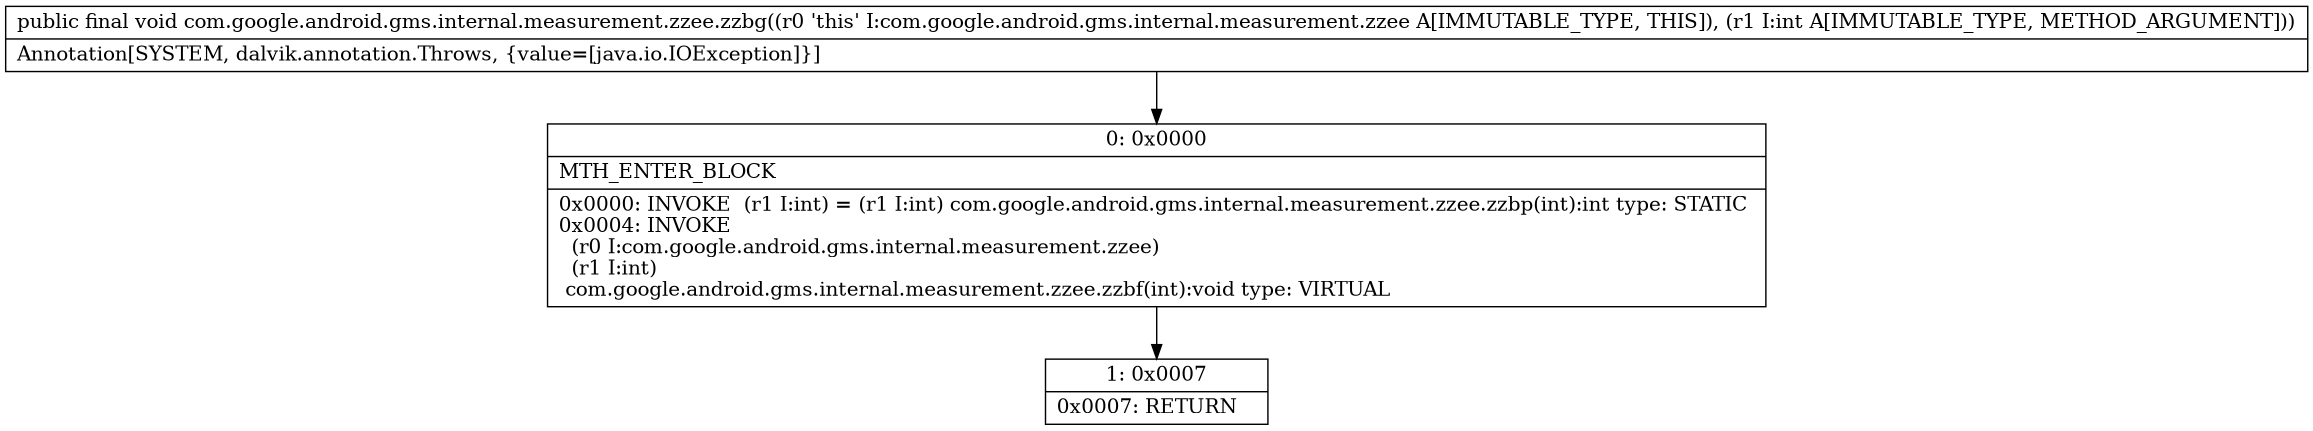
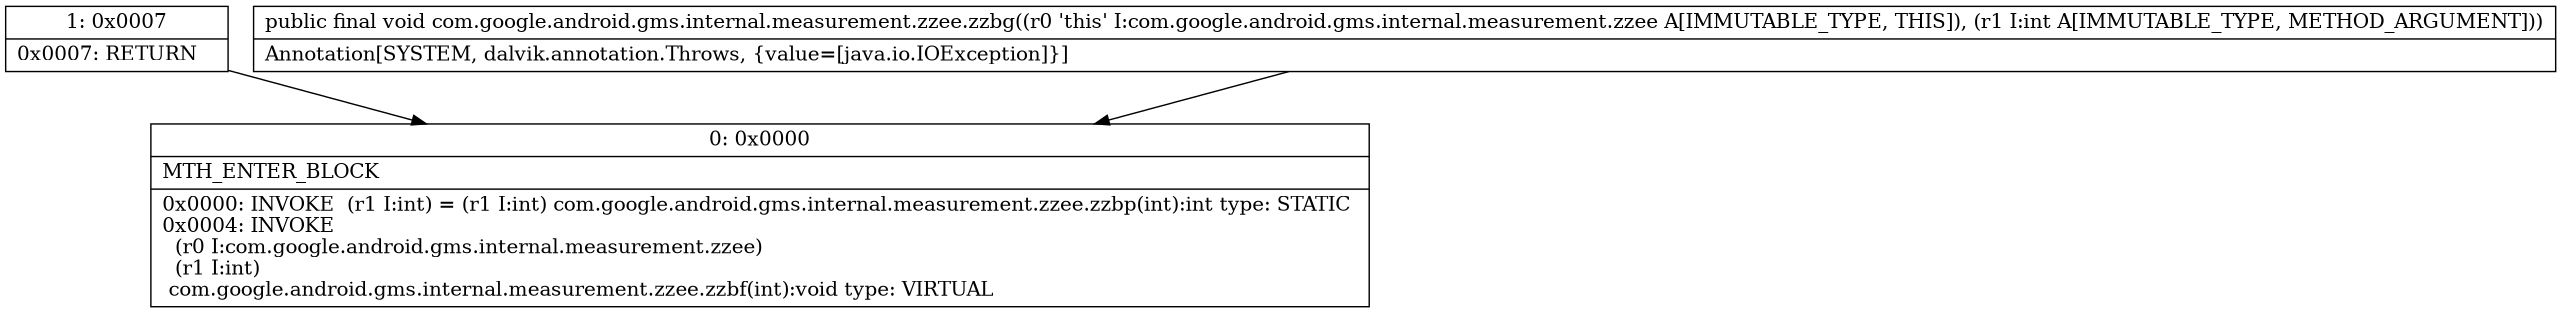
  digraph {
    node [shape=record]
    n1 [label="{0\:\ 0x0000|MTH_ENTER_BLOCK\l|0x0000: INVOKE  (r1 I:int) = (r1 I:int) com.google.android.gms.internal.measurement.zzee.zzbp(int):int type: STATIC \l0x0004: INVOKE  \l  (r0 I:com.google.android.gms.internal.measurement.zzee)\l  (r1 I:int)\l com.google.android.gms.internal.measurement.zzee.zzbf(int):void type: VIRTUAL \l}"]
    n2 [label="{1\:\ 0x0007|0x0007: RETURN   \l}"]
    n3 [label="{public final void com.google.android.gms.internal.measurement.zzee.zzbg((r0 'this' I:com.google.android.gms.internal.measurement.zzee A[IMMUTABLE_TYPE, THIS]), (r1 I:int A[IMMUTABLE_TYPE, METHOD_ARGUMENT]))  | Annotation[SYSTEM, dalvik.annotation.Throws, \{value=[java.io.IOException]\}]\l}"]
-   n1 -> n2
+   n2 -> n1
    n3 -> n1
  }
